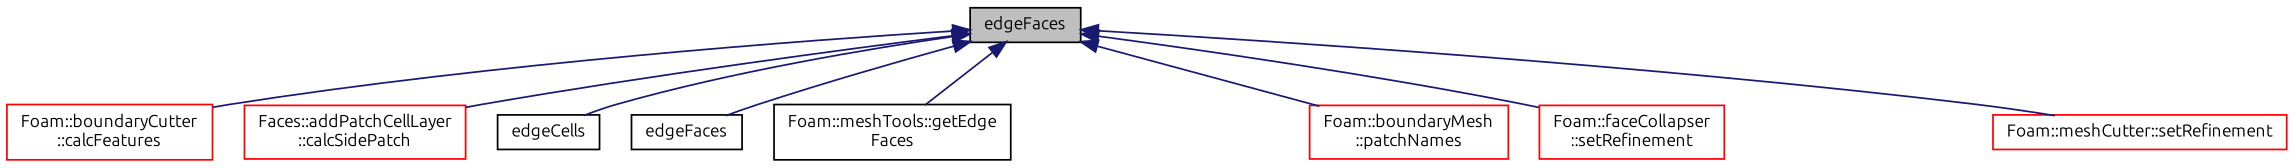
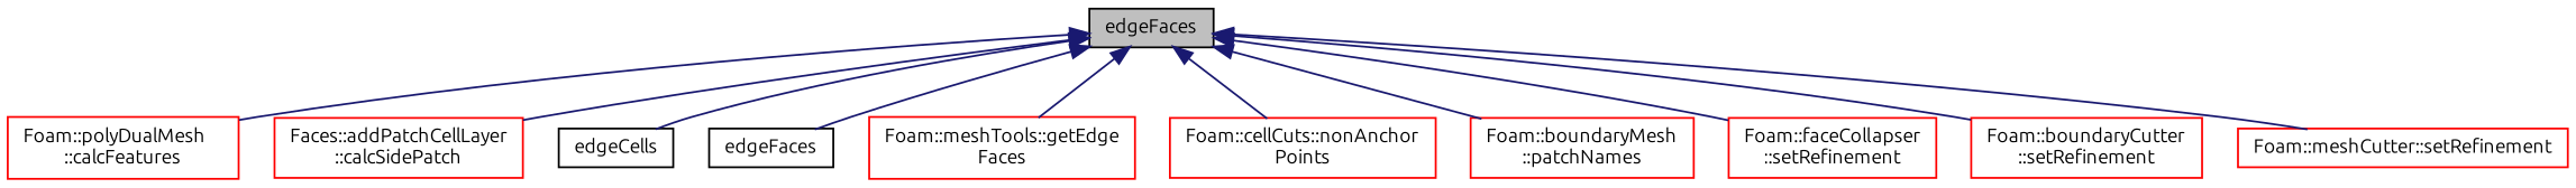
  digraph {
    fontname=Ubuntu
    rankdir=TB
    node [color=red fontname=Ubuntu fontsize=10 shape=record]
    edge [color=midnightblue dir=back fontname=Ubuntu fontsize=10 labelfontname=Helvetica labelfontsize=10 style=solid]
    n1 [color=black fillcolor=grey75 fontcolor=black height=0.2 label=edgeFaces style=filled width=0.4]
-   n2 [height=0.2 label="Foam::boundaryCutter\l::calcFeatures" width=0.4]
+   n2 [height=0.2 label="Foam::polyDualMesh\l::calcFeatures" width=0.4]
    n3 [height=0.2 label="Faces::addPatchCellLayer\l::calcSidePatch" width=0.4]
    n4 [color=black height=0.2 label=edgeCells width=0.4]
    n5 [color=black height=0.2 label=edgeFaces width=0.4]
-   n6 [color=black height=0.2 label="Foam::meshTools::getEdge\lFaces" width=0.4]
+   n6 [height=0.2 label="Foam::meshTools::getEdge\lFaces" width=0.4]
+   n7 [height=0.2 label="Foam::cellCuts::nonAnchor\lPoints" width=0.4]
    n8 [height=0.2 label="Foam::boundaryMesh\l::patchNames" width=0.4]
    n9 [height=0.2 label="Foam::faceCollapser\l::setRefinement" width=0.4]
+   n10 [height=0.2 label="Foam::boundaryCutter\l::setRefinement" width=0.4]
    n11 [height=0.2 label="Foam::meshCutter::setRefinement" width=0.4]
    n1 -> n2
    n1 -> n3
    n1 -> n4
    n1 -> n5
    n1 -> n6
+   n1 -> n7
    n1 -> n8
    n1 -> n9
+   n1 -> n10
    n1 -> n11
  }
